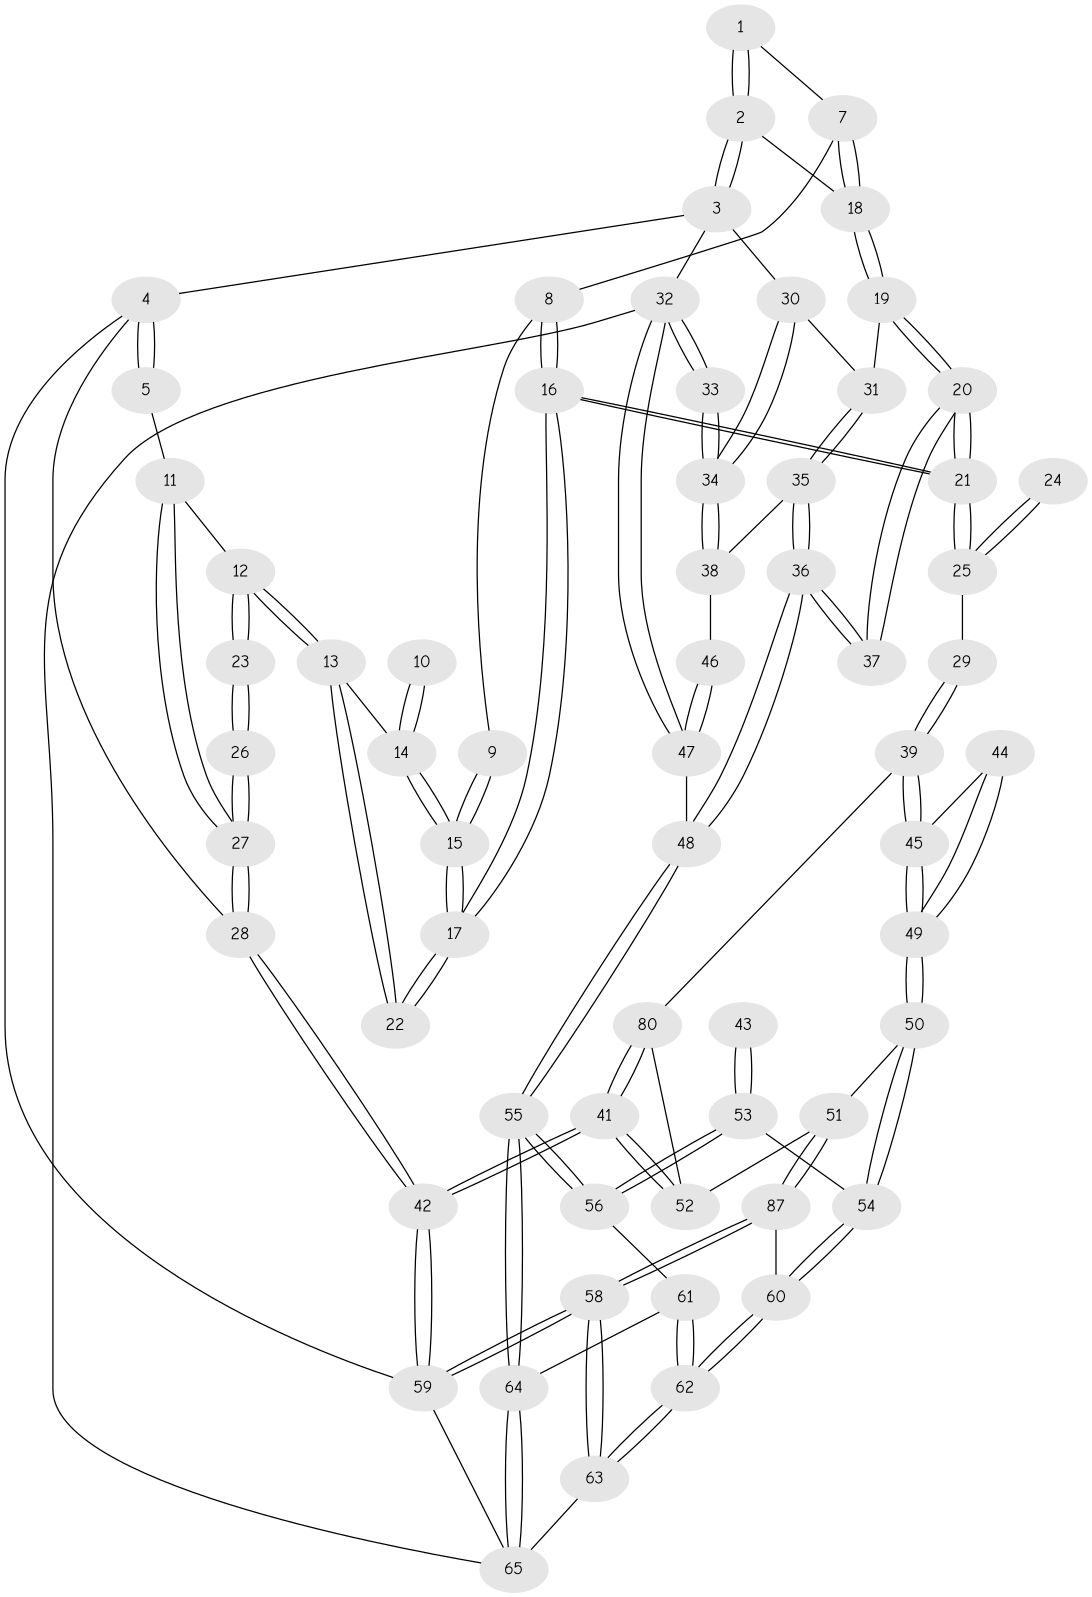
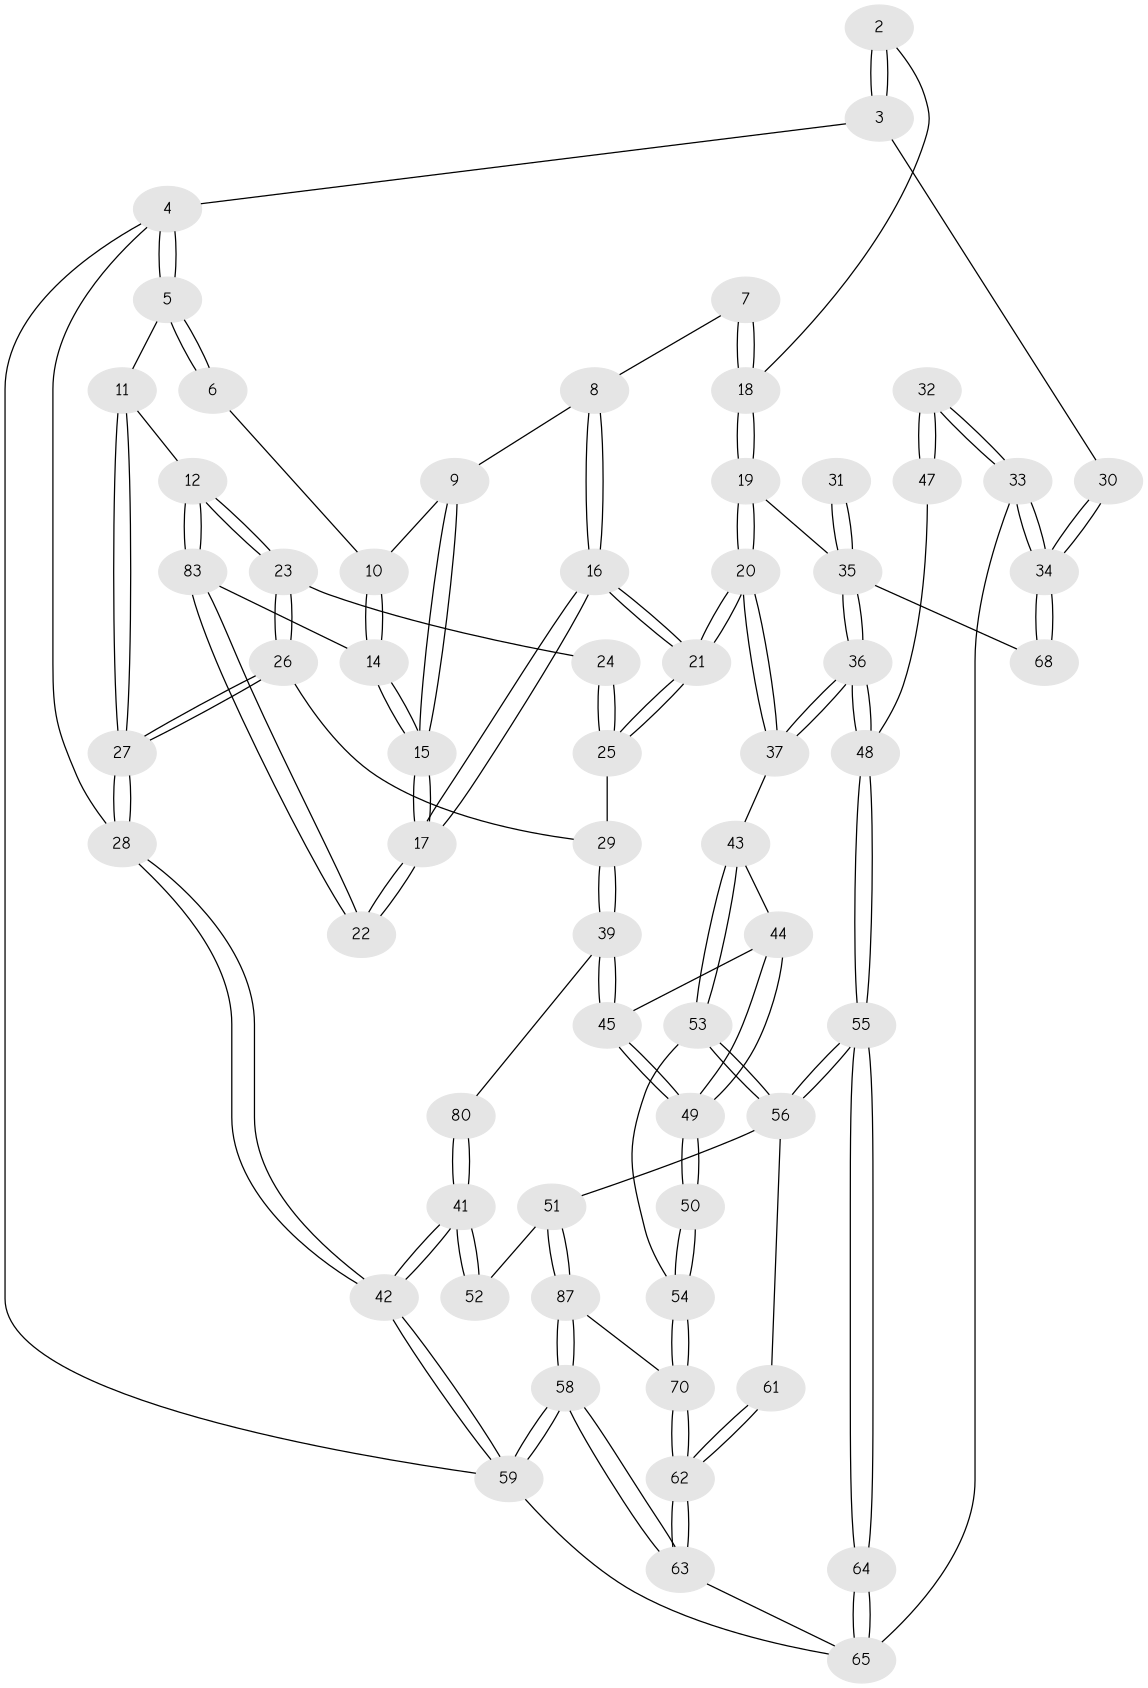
  graph {
    fontname="Comic Neue"
    node [color=gray90 fontname="Comic Neue" style=filled]
    edge [fontname="Comic Neue"]
-   1
    2
    7
    3
    18
    8
    4
    30
    32
    19
    5
    28
    59
    31
    34
    33
    47
    65
+   6
    11
    42
    10
    12
    27
    14
    9
    16
    15
    17
    21
-   13
+   13 [label=83]
    23
    22
    24
    26
    25
    20
    37
    35
    43
    29
    39
    n43 [label=80]
    45
-   38
+   38 [label=68]
    36
    48
-   46
    55
    44
    53
    41
    52
    49
    54
    56
    50
    64
    51
    n60 [label=87]
-   60
+   60 [label=70]
    58
    61
    62
    63
-   1 -- 2
-   1 -- 2
-   1 -- 7
    2 -- 3
    2 -- 3
    2 -- 18
    7 -- 18
    7 -- 18
    7 -- 8
    3 -- 4
    3 -- 30
-   3 -- 32
    18 -- 19
    18 -- 19
    8 -- 9
    8 -- 16
    8 -- 16
    4 -- 5
    4 -- 5
    4 -- 28
    4 -- 59
-   30 -- 31
    30 -- 34
    30 -- 34
    32 -- 33
    32 -- 33
    32 -- 47
    32 -- 47
-   32 -- 65
-   19 -- 31
+   33 -- 65
+   19 -- 35
    19 -- 20
    19 -- 20
+   5 -- 6
+   5 -- 6
    5 -- 11
    28 -- 42
    28 -- 42
    59 -- 65
    31 -- 35
    31 -- 35
    34 -- 38
    34 -- 38
    33 -- 34
    33 -- 34
    47 -- 48
+   6 -- 10
    11 -- 12
    11 -- 27
    11 -- 27
    42 -- 59
    42 -- 59
    10 -- 14
    10 -- 14
    12 -- 13
    12 -- 13
    12 -- 23
    12 -- 23
    27 -- 28
    27 -- 28
    14 -- 15
    14 -- 15
+   9 -- 10
    9 -- 15
    9 -- 15
    16 -- 17
    16 -- 17
    16 -- 21
    16 -- 21
    15 -- 17
    15 -- 17
    17 -- 22
    17 -- 22
    21 -- 25
    21 -- 25
    13 -- 14
    13 -- 22
    13 -- 22
+   23 -- 24
    23 -- 26
    23 -- 26
    24 -- 25
    24 -- 25
    26 -- 27
    26 -- 27
+   26 -- 29
    25 -- 29
    20 -- 21
    20 -- 21
    20 -- 37
    20 -- 37
+   37 -- 43
    35 -- 38
    35 -- 36
    35 -- 36
+   43 -- 44
    43 -- 53
    43 -- 53
    29 -- 39
    29 -- 39
    39 -- n43
    39 -- 45
    39 -- 45
    n43 -- 41
    n43 -- 41
-   n43 -- 52
    45 -- 49
    45 -- 49
-   38 -- 46
    36 -- 37
    36 -- 37
    36 -- 48
    36 -- 48
    48 -- 55
    48 -- 55
-   46 -- 47
-   46 -- 47
    55 -- 56
    55 -- 56
    55 -- 64
    55 -- 64
    44 -- 45
    44 -- 49
    44 -- 49
    53 -- 54
    53 -- 56
    53 -- 56
    41 -- 42
    41 -- 42
    41 -- 52
    41 -- 52
    49 -- 50
    49 -- 50
    54 -- 60
    54 -- 60
    56 -- 61
    50 -- 54
    50 -- 54
-   50 -- 51
+   56 -- 51
    64 -- 65
    64 -- 65
    51 -- 52
    51 -- n60
    51 -- n60
    n60 -- 60
    n60 -- 58
    n60 -- 58
    60 -- 62
    60 -- 62
    58 -- 59
    58 -- 59
    58 -- 63
    58 -- 63
-   61 -- 64
    61 -- 62
    61 -- 62
    62 -- 63
    62 -- 63
    63 -- 65
  }
